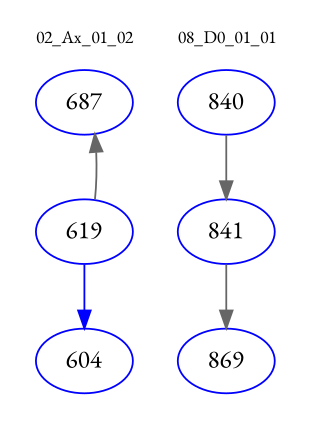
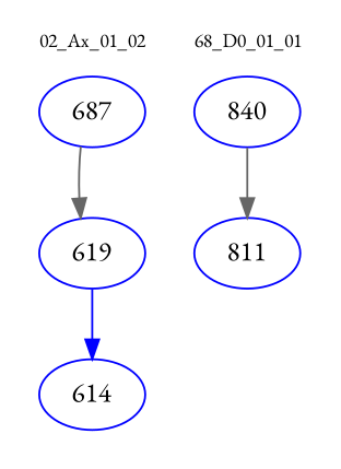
  digraph {
    fontname="EB Garamond"
    node [color=blue fontname="EB Garamond"]
    edge [color=gray40 fontname="EB Garamond"]
    n1 [label=687]
    n2 [label=619]
-   n3 [label=604]
+   n3 [label=614]
    n4 [label=840]
-   n5 [label=841]
-   n6 [label=869]
+   n5 [label=811]
    subgraph cluster_1 {
      color=white
      fontsize=10
      label="02_Ax_01_02"
      n1
      n2
      n3
    }
    subgraph cluster_2 {
      color=white
      fontsize=10
-     label="08_D0_01_01"
+     label="68_D0_01_01"
      n4
      n5
-     n6
    }
-   n2 -> n1
+   n1 -> n2
    n2 -> n3 [color=blue]
    n4 -> n5
-   n5 -> n6
  }
